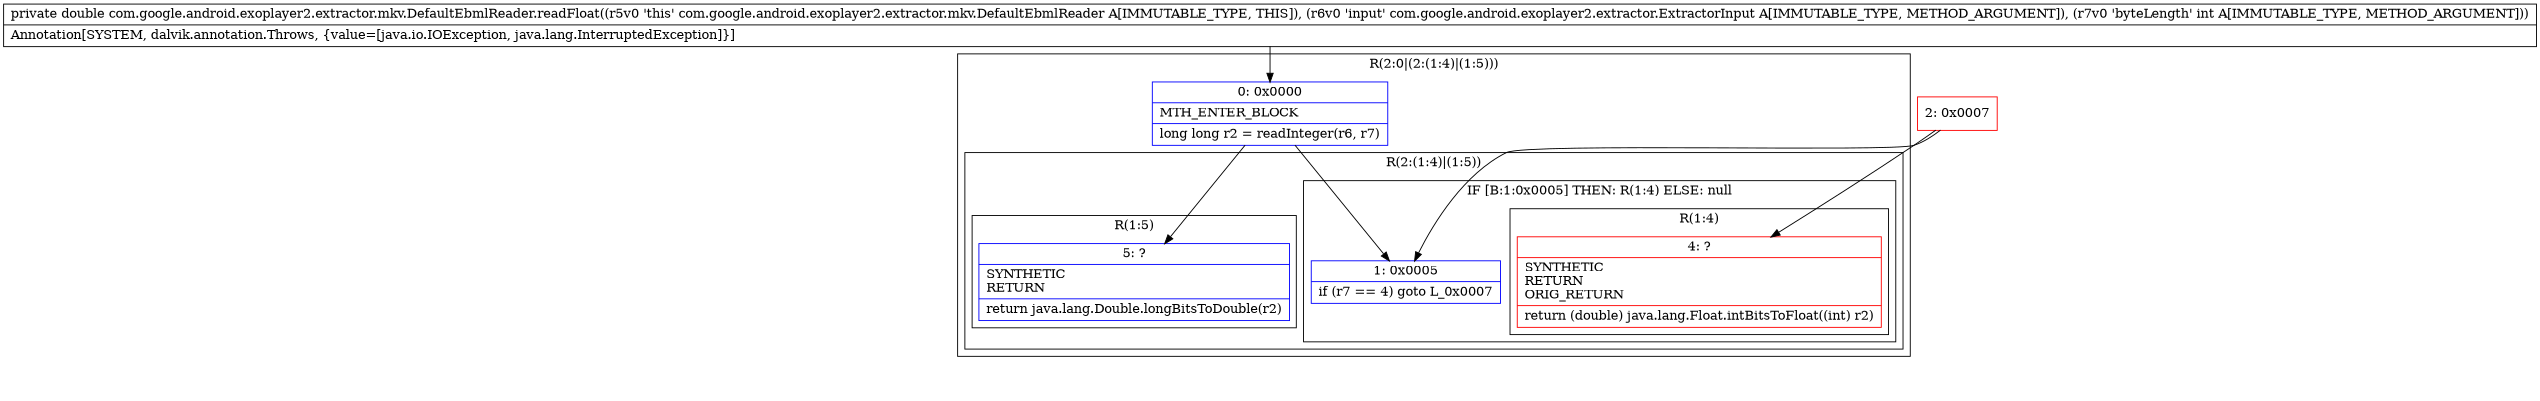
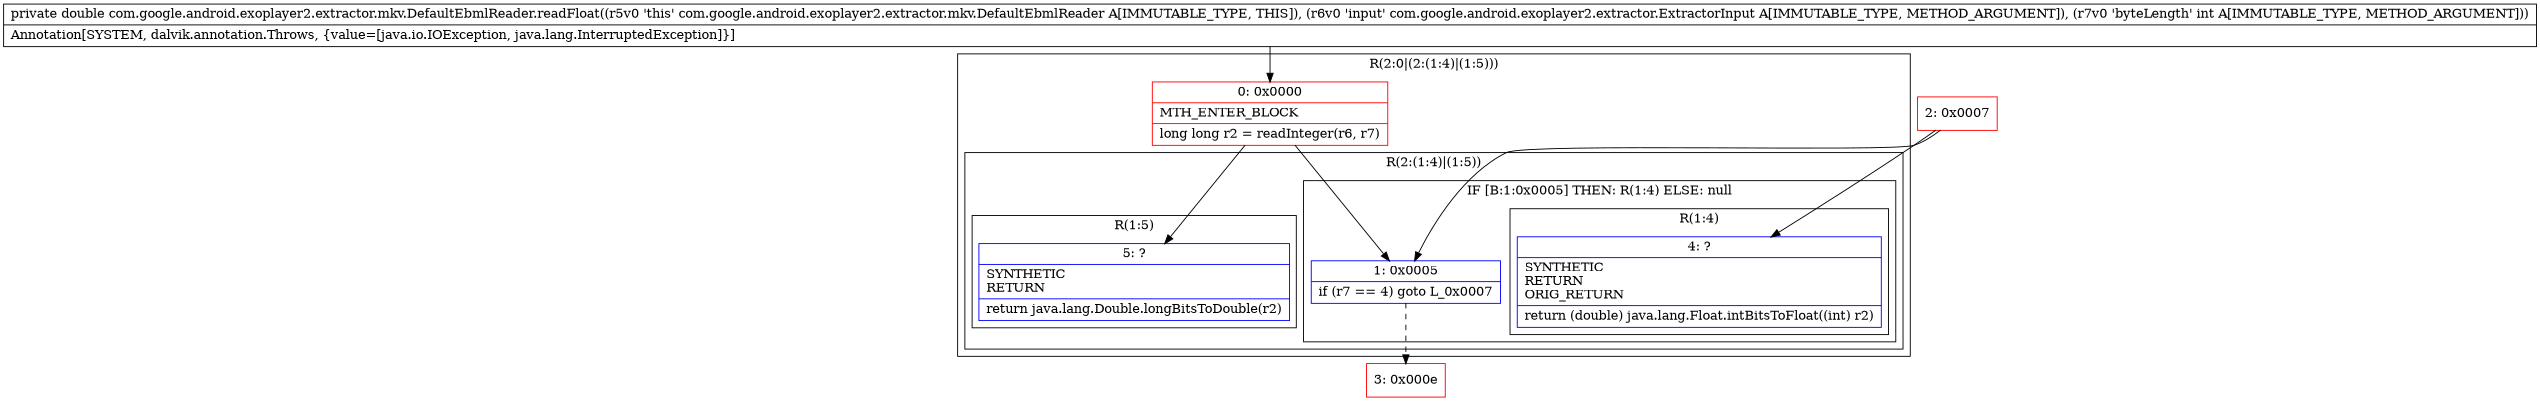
  digraph {
    node [color=blue shape=record]
-   n1 [color=red label="{4\:\ ?|SYNTHETIC\lRETURN\lORIG_RETURN\l|return (double) java.lang.Float.intBitsToFloat((int) r2)\l}"]
+   n1 [label="{4\:\ ?|SYNTHETIC\lRETURN\lORIG_RETURN\l|return (double) java.lang.Float.intBitsToFloat((int) r2)\l}"]
    n2 [label="{1\:\ 0x0005|if (r7 == 4) goto L_0x0007\l}"]
    n3 [label="{5\:\ ?|SYNTHETIC\lRETURN\l|return java.lang.Double.longBitsToDouble(r2)\l}"]
-   n4 [label="{0\:\ 0x0000|MTH_ENTER_BLOCK\l|long long r2 = readInteger(r6, r7)\l}"]
+   n4 [color=red label="{0\:\ 0x0000|MTH_ENTER_BLOCK\l|long long r2 = readInteger(r6, r7)\l}"]
+   n5 [color=red label="{3\:\ 0x000e}"]
    n6 [color=red label="{2\:\ 0x0007}"]
    n7 [label="{private double com.google.android.exoplayer2.extractor.mkv.DefaultEbmlReader.readFloat((r5v0 'this' com.google.android.exoplayer2.extractor.mkv.DefaultEbmlReader A[IMMUTABLE_TYPE, THIS]), (r6v0 'input' com.google.android.exoplayer2.extractor.ExtractorInput A[IMMUTABLE_TYPE, METHOD_ARGUMENT]), (r7v0 'byteLength' int A[IMMUTABLE_TYPE, METHOD_ARGUMENT]))  | Annotation[SYSTEM, dalvik.annotation.Throws, \{value=[java.io.IOException, java.lang.InterruptedException]\}]\l}" color=""]
    subgraph cluster_1 {
      label="R(2:0|(2:(1:4)|(1:5)))"
      n4
      subgraph cluster_2 {
        label="R(2:(1:4)|(1:5))"
        subgraph cluster_3 {
          label="IF [B:1:0x0005] THEN: R(1:4) ELSE: null"
          n2
          subgraph cluster_4 {
            label="R(1:4)"
            n1
          }
        }
        subgraph cluster_5 {
          label="R(1:5)"
          n3
        }
      }
    }
+   n2 -> n5 [style=dashed]
    n4 -> n2
    n4 -> n3
    n6 -> n1
    n6 -> n2
    n7 -> n4
  }
